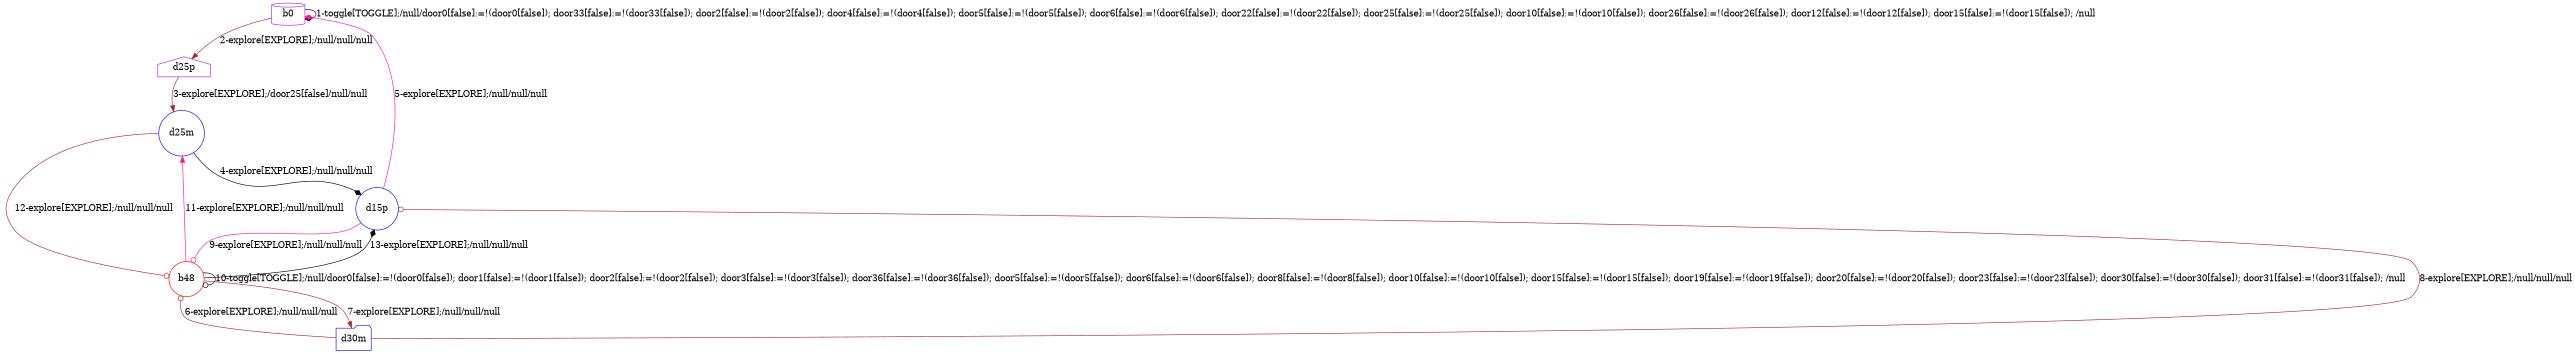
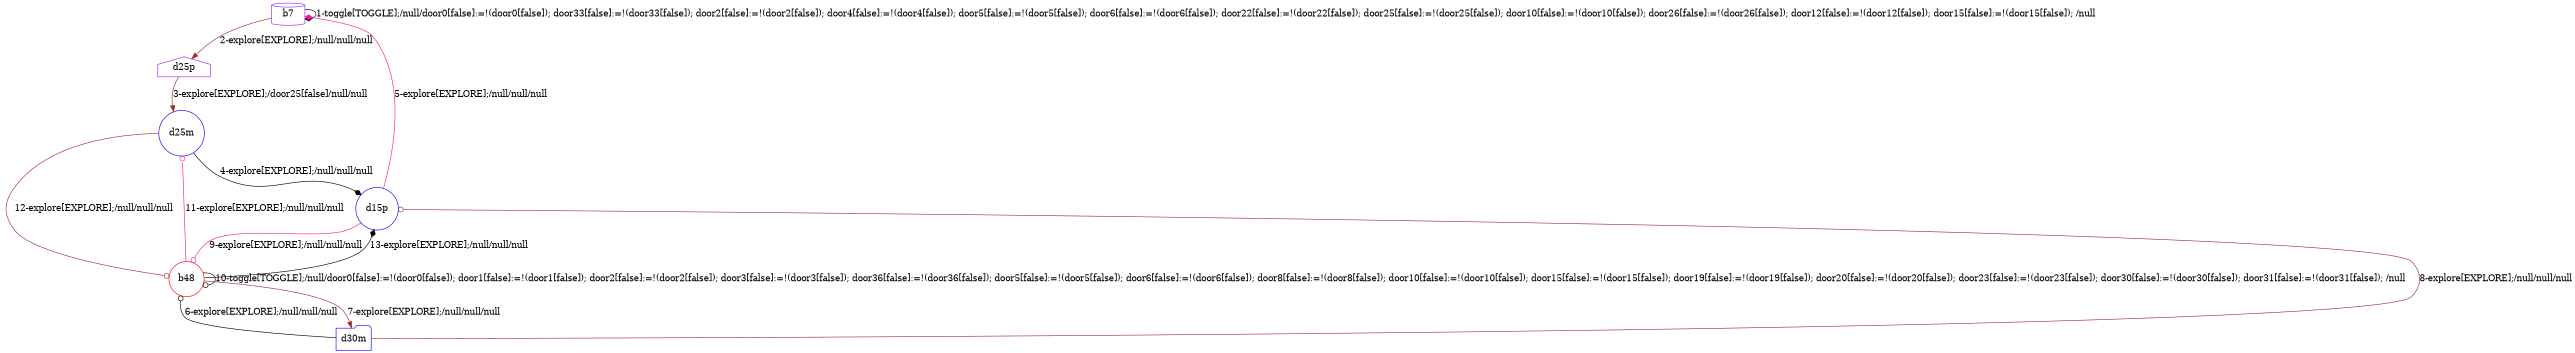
  digraph {
    node [color=blue shape=circle]
    edge [arrowhead=odot color=brown]
-   b0 [color=purple shape=cylinder]
+   b0 [color=purple shape=cylinder label=b7]
    d25p [color=purple shape=house]
    d25m
    d15p
    b48 [color=red]
    d30m [shape=folder]
    b0 -> b0 [arrowhead=diamond color=black label="1-toggle[TOGGLE];/null/door0[false]:=!(door0[false]); door33[false]:=!(door33[false]); door2[false]:=!(door2[false]); door4[false]:=!(door4[false]); door5[false]:=!(door5[false]); door6[false]:=!(door6[false]); door22[false]:=!(door22[false]); door25[false]:=!(door25[false]); door10[false]:=!(door10[false]); door26[false]:=!(door26[false]); door12[false]:=!(door12[false]); door15[false]:=!(door15[false]); /null"]
    b0 -> d25p [arrowhead=normal label="2-explore[EXPLORE];/null/null/null"]
    d25p -> d25m [arrowhead=normal label="3-explore[EXPLORE];/door25[false]/null/null"]
    d25m -> d15p [arrowhead=diamond color=black label="4-explore[EXPLORE];/null/null/null"]
    d25m -> b48 [label="12-explore[EXPLORE];/null/null/null"]
    d15p -> b0 [arrowhead=diamond color=deeppink label="5-explore[EXPLORE];/null/null/null"]
    d15p -> b48 [color=deeppink label="9-explore[EXPLORE];/null/null/null"]
-   b48 -> d25m [arrowhead=normal color=deeppink label="11-explore[EXPLORE];/null/null/null"]
+   b48 -> d25m [color=deeppink label="11-explore[EXPLORE];/null/null/null"]
    b48 -> d15p [arrowhead=diamond color=black label="13-explore[EXPLORE];/null/null/null"]
    b48 -> b48 [color=black label="10-toggle[TOGGLE];/null/door0[false]:=!(door0[false]); door1[false]:=!(door1[false]); door2[false]:=!(door2[false]); door3[false]:=!(door3[false]); door36[false]:=!(door36[false]); door5[false]:=!(door5[false]); door6[false]:=!(door6[false]); door8[false]:=!(door8[false]); door10[false]:=!(door10[false]); door15[false]:=!(door15[false]); door19[false]:=!(door19[false]); door20[false]:=!(door20[false]); door23[false]:=!(door23[false]); door30[false]:=!(door30[false]); door31[false]:=!(door31[false]); /null"]
    b48 -> d30m [arrowhead=normal label="7-explore[EXPLORE];/null/null/null"]
    d30m -> d15p [label="8-explore[EXPLORE];/null/null/null"]
-   d30m -> b48 [label="6-explore[EXPLORE];/null/null/null"]
+   d30m -> b48 [color=black label="6-explore[EXPLORE];/null/null/null"]
  }
